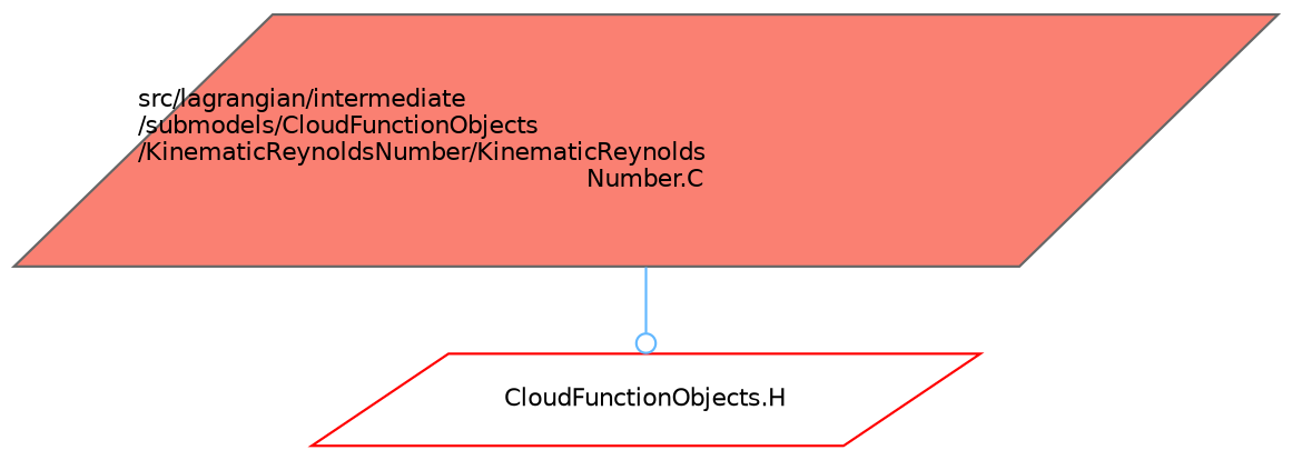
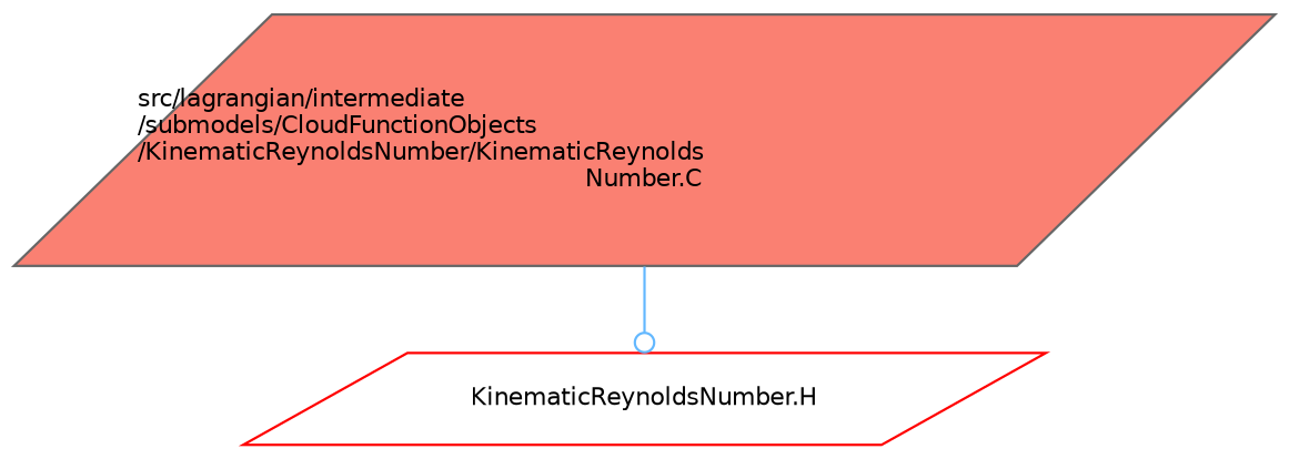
  digraph {
    node [fontname=Helvetica fontsize=10 shape=parallelogram style=filled]
    n1 [color=gray40 fillcolor=salmon fontcolor=black height=0.2 label="src/lagrangian/intermediate\l/submodels/CloudFunctionObjects\l/KinematicReynoldsNumber/KinematicReynolds\lNumber.C" width=0.4]
-   n2 [color=red fillcolor=white height=0.2 label="CloudFunctionObjects.H" width=0.4]
+   n2 [color=red fillcolor=white height=0.2 label="KinematicReynoldsNumber.H" width=0.4]
    n1 -> n2 [color=steelblue1 fontname=Helvetica fontsize=10 labelfontname=Helvetica labelfontsize=10 style=solid arrowhead=odot]
  }
